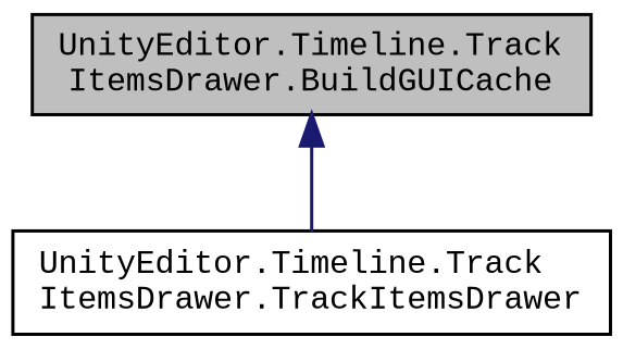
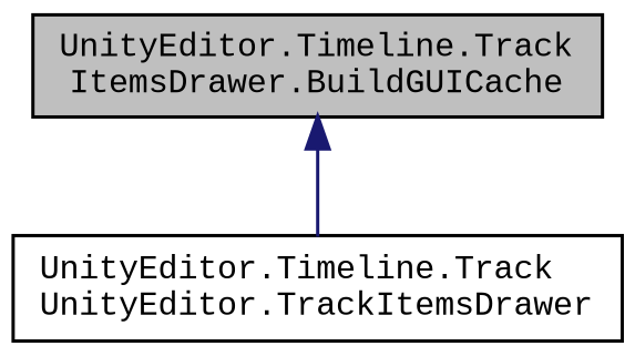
  digraph {
    rankdir=TB
    fontname="Liberation Mono"
    node [color=black fontname="Liberation Mono" fontsize=10 shape=record style=filled]
    n1 [fillcolor=grey75 fontcolor=black height=0.2 label="UnityEditor.Timeline.Track\lItemsDrawer.BuildGUICache" width=0.4]
-   n2 [fillcolor=white height=0.2 label="UnityEditor.Timeline.Track\lItemsDrawer.TrackItemsDrawer" width=0.4]
+   n2 [fillcolor=white height=0.2 label="UnityEditor.Timeline.Track\lUnityEditor.TrackItemsDrawer" width=0.4]
    n1 -> n2 [color=midnightblue dir=back fontname="Liberation Mono" fontsize=10 labelfontname=Helvetica labelfontsize=10 style=solid]
  }
